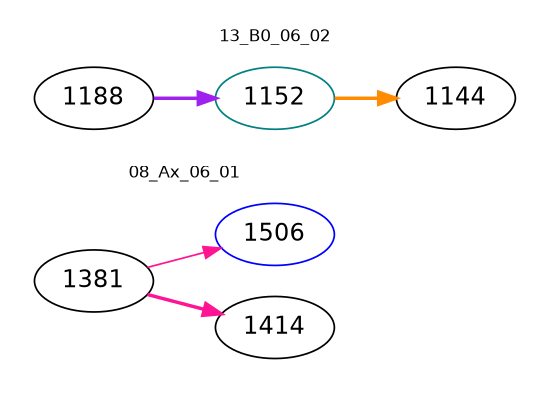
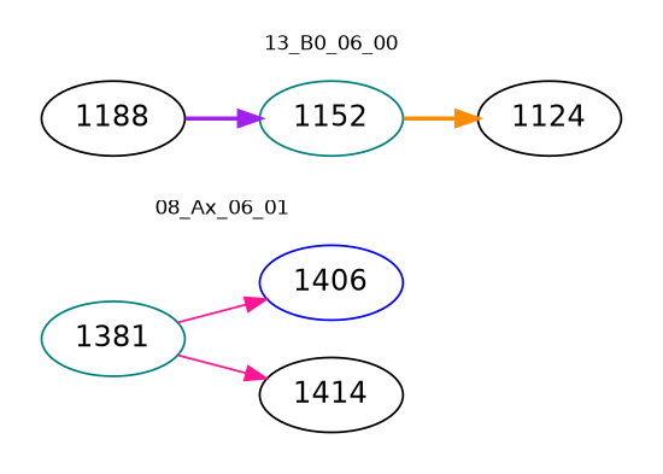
  digraph {
    fontname="DejaVu Sans"
    rankdir=LR
    node [color=black fontname="DejaVu Sans"]
    edge [color=deeppink fontname="DejaVu Sans" style=solid]
-   n1 [label=1381]
+   n1 [color=teal label=1381]
    n2 [label=1414]
-   n3 [color=blue label=1506]
+   n3 [color=blue label=1406]
    n4 [color=teal label=1152]
-   n5 [label=1144]
+   n5 [label=1124]
    n6 [label=1188]
    subgraph cluster_1 {
      color=white
      fontsize=10
      label="08_Ax_06_01"
      n1
      n2
      n3
    }
    subgraph cluster_2 {
      color=white
      fontsize=10
-     label="13_B0_06_02"
+     label="13_B0_06_00"
      n4
      n5
      n6
    }
-   n1 -> n2 [style=bold]
+   n1 -> n2
    n1 -> n3
    n4 -> n5 [color=darkorange style=bold]
    n6 -> n4 [color=purple style=bold]
  }
